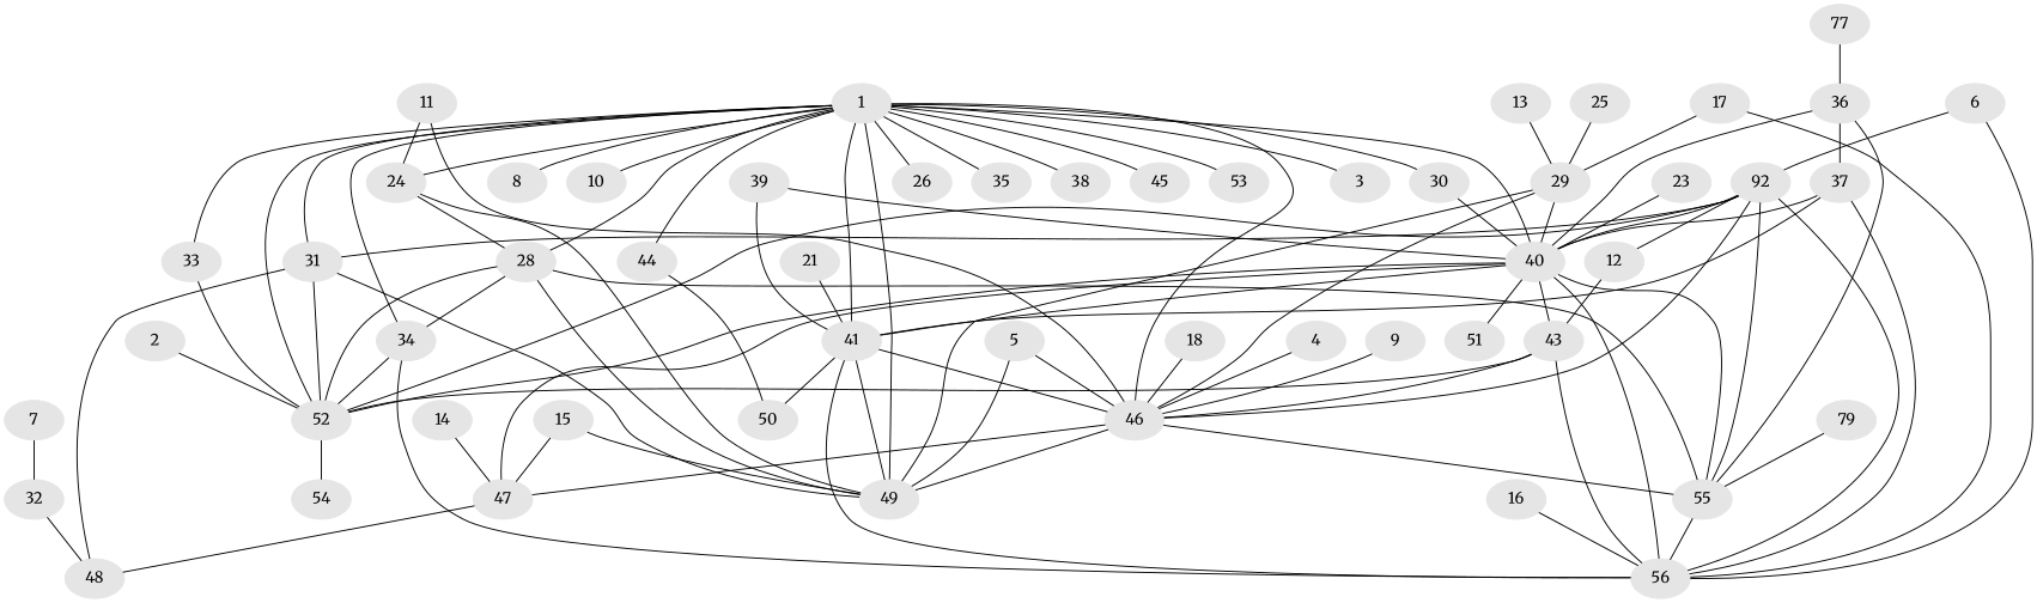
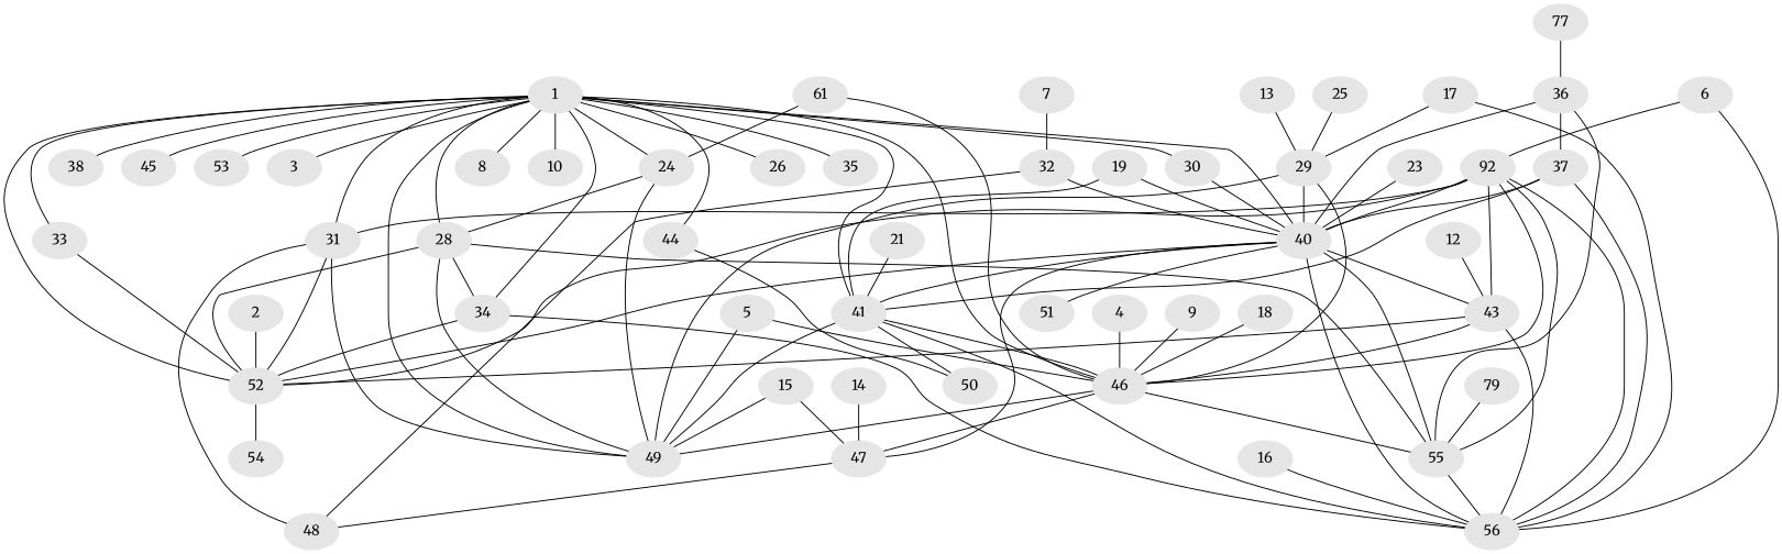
  graph {
    fontname=Merriweather
    node [color=gray90 fontname=Merriweather style=filled]
    edge [fontname=Merriweather weight=1.0]
    1
    3
    8
    10
    24
    26
    28
    30
    31
    33
    34
    35
    38
    40
    41
    44
    45
    46
    49
    52
    53
    55
    48
    56
    43
    47
    51
    50
    54
    2
    4
    5
    n33 [label=92]
    6
    7
    32
    9
-   11
+   11 [label=61]
    12
    13
    29
    14
    15
    16
    17
    18
-   19 [label=39]
+   19
    21
    23
    25
    n51 [label=77]
    36
    37
    n54 [label=79]
    1 -- 3
    1 -- 8
    1 -- 10
    1 -- 24
    1 -- 26
    1 -- 28 [weight=2.0]
    1 -- 30
    1 -- 31 [weight=2.0]
    1 -- 33
    1 -- 34
    1 -- 35
    1 -- 38
    1 -- 40 [weight=2.0]
    1 -- 41
    1 -- 44
    1 -- 45
    1 -- 46 [weight=3.0]
    1 -- 49
    1 -- 52
    1 -- 53
    24 -- 28
    24 -- 49
    28 -- 34
    28 -- 49
    28 -- 52
    28 -- 55
    30 -- 40
    31 -- 49
    31 -- 52
    31 -- 48
    33 -- 52
    34 -- 52
    34 -- 56
    40 -- 41
    40 -- 52
    40 -- 55
    40 -- 56
    40 -- 43 [weight=2.0]
    40 -- 47
    40 -- 51
    41 -- 46
    41 -- 49
    41 -- 56
    41 -- 50
    44 -- 50
    46 -- 49
    46 -- 55
    46 -- 47
    52 -- 54
    55 -- 56
    43 -- 46
    43 -- 52
    43 -- 56
    47 -- 48
    2 -- 52
    4 -- 46
    5 -- 46
    5 -- 49
    n33 -- 31 [weight=2.0]
    n33 -- 40
    n33 -- 46
    n33 -- 52
    n33 -- 55
    n33 -- 56
-   n33 -- 12
+   n33 -- 43
    6 -- 56
    6 -- n33
    7 -- 32
+   32 -- 40
    32 -- 48
    9 -- 46
    11 -- 24
    11 -- 46
    12 -- 43
    13 -- 29
    29 -- 40
    29 -- 46
    29 -- 49
    14 -- 47
    15 -- 49
    15 -- 47
    16 -- 56
    17 -- 56
    17 -- 29
    18 -- 46
    19 -- 40
    19 -- 41
    21 -- 41
    23 -- 40
    25 -- 29
    n51 -- 36
    36 -- 40
    36 -- 55
    36 -- 37
    37 -- 40 [weight=3.0]
    37 -- 41
    37 -- 56
    n54 -- 55
  }
